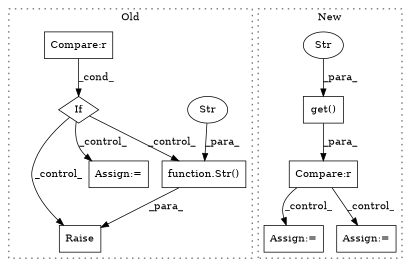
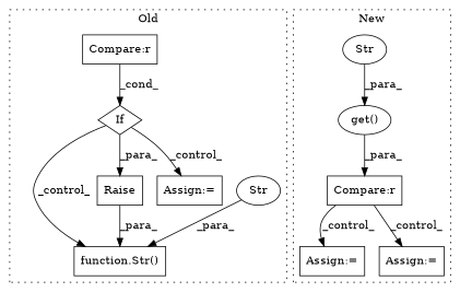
  digraph {
    node [a=68 l=3 shape=box]
    n1 [a=75 l="38,22" label="function.Str()" s="8110,8258"]
    n2 [a=66 l=110 label=Str s=8148 shape=ellipse]
    n3 [a=91 l=6 label=Raise s=8104]
    n4 [a=96 label=If s=7920 shape=diamond]
    n5 [a=40 l=37 label="Compare:r" s=7923]
    n6 [label="Assign:=" s=8013]
-   n7 [a=75 l="20,1" label="get()" s="7357,7392"]
+   n7 [a=75 l="20,1" label="get()" s="7357,7392" shape=ellipse]
    n8 [a=66 l=9 label=Str s=7377 shape=ellipse]
    n9 [a=40 l=47 label="Compare:r" s=7413]
    n10 [label="Assign:=" s=7611]
    n11 [label="Assign:=" s=7488]
    subgraph cluster_1 {
      label=Old
      style=dotted
      n1
      n2
      n3
      n4
      n5
      n6
    }
    subgraph cluster_2 {
      label=New
      style=dotted
      n7
      n8
      n9
      n10
      n11
    }
-   n1 -> n3 [label=_para_]
+   n3 -> n1 [label=_para_]
    n2 -> n1 [label=_para_]
    n4 -> n1 [label=_control_]
-   n4 -> n3 [label=_control_]
+   n4 -> n3 [label=_para_]
    n4 -> n6 [label=_control_]
    n5 -> n4 [label=_cond_]
    n7 -> n9 [label=_para_]
    n8 -> n7 [label=_para_]
    n9 -> n10 [label=_control_]
    n9 -> n11 [label=_control_]
  }
